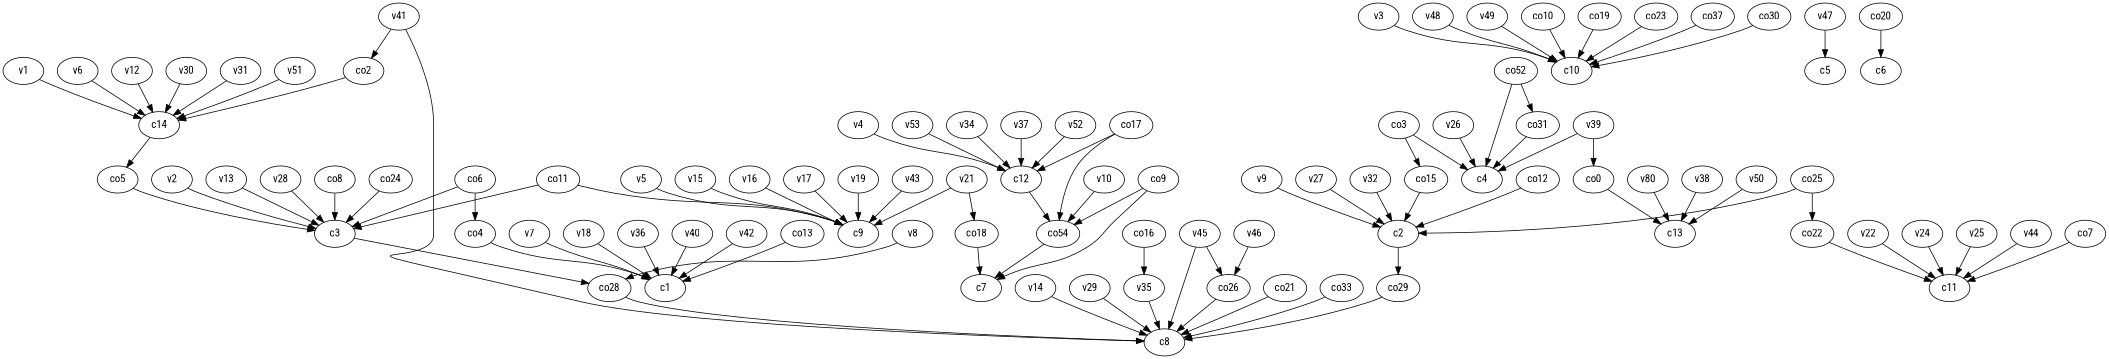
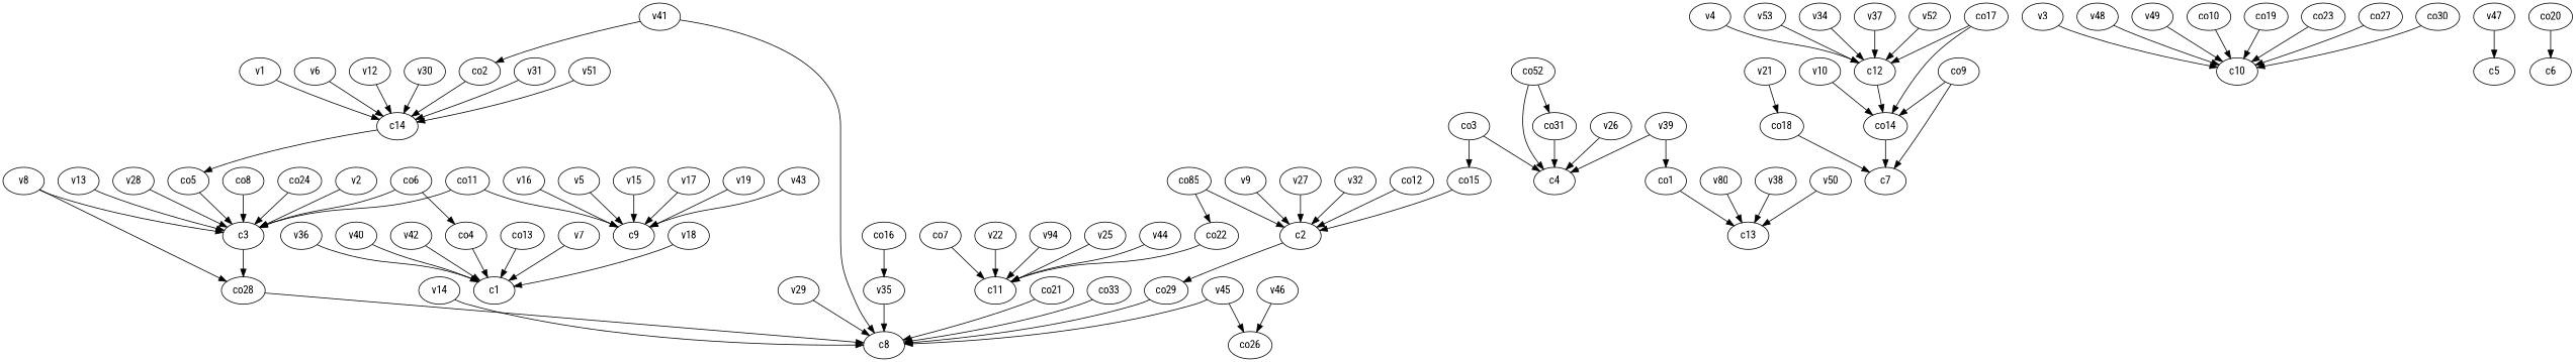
  strict digraph {
    fontname="Roboto Condensed"
    node [fontname="Roboto Condensed"]
    edge [fontname="Roboto Condensed" weight=1]
    c2
    co29
    c8
    c3
    co28
    c12
-   co14 [label=co54]
+   co14
    c7
    c14
    co5
    v1
    v2
    v3
    c10
    v4
    v5
    c9
    v6
    v7
    c1
    v8
    v9
    v10
    v12
    v13
    v14
    v15
    v16
    v17
    v18
    v19
    n32 [label=v80]
    c13
    v21
    co18
    v22
    c11
-   v24
+   v24 [label=v94]
    v25
    v26
    c4
    v27
    v28
    v29
    v30
    v31
    v32
    n48 [label=v53]
    v34
    v35
    v36
    v37
    v38
    v39
-   co1 [label=co0]
+   co1
    v40
    v41
    co2
    v42
    v43
    v44
    v45
    co26
    v46
    v47
    c5
    v48
    v49
    v50
    v51
    v52
    co3
    co15
    co4
    co6
    co7
    co8
    co9
    co10
    co11
    co12
    co13
    co16
    co17
    co19
    co20
    c6
    co21
    co22
    co23
    co24
-   co25
-   co27 [label=co37]
+   co25 [label=co85]
+   co27
    co30
    co31
    n96 [label=co52]
    co33
    c2 -> co29
    co29 -> c8
    c3 -> co28
    co28 -> c8
    c12 -> co14
    co14 -> c7
    c14 -> co5
    co5 -> c3
    v1 -> c14
    v2 -> c3
    v3 -> c10
    v4 -> c12
    v5 -> c9
    v6 -> c14
    v7 -> c1
+   v8 -> c3
    v8 -> co28
    v9 -> c2
    v10 -> co14
    v12 -> c14
    v13 -> c3
    v14 -> c8
    v15 -> c9
    v16 -> c9
    v17 -> c9
    v18 -> c1
    v19 -> c9
    n32 -> c13
-   v21 -> c9
    v21 -> co18
    co18 -> c7
    v22 -> c11
    v24 -> c11
    v25 -> c11
    v26 -> c4
    v27 -> c2
    v28 -> c3
    v29 -> c8
    v30 -> c14
    v31 -> c14
    v32 -> c2
    n48 -> c12
    v34 -> c12
    v35 -> c8
    v36 -> c1
    v37 -> c12
    v38 -> c13
    v39 -> c4
    v39 -> co1
    co1 -> c13
    v40 -> c1
    v41 -> c8
    v41 -> co2
    co2 -> c14
    v42 -> c1
    v43 -> c9
    v44 -> c11
    v45 -> c8
    v45 -> co26
-   co26 -> c8
    v46 -> co26
    v47 -> c5
    v48 -> c10
    v49 -> c10
    v50 -> c13
    v51 -> c14
    v52 -> c12
    co3 -> c4
    co3 -> co15
    co15 -> c2
    co4 -> c1
    co6 -> c3
    co6 -> co4
    co7 -> c11
    co8 -> c3
    co9 -> co14
    co9 -> c7
    co10 -> c10
    co11 -> c3
    co11 -> c9
    co12 -> c2
    co13 -> c1
    co16 -> v35
    co17 -> c12
    co17 -> co14
    co19 -> c10
    co20 -> c6
    co21 -> c8
    co22 -> c11
    co23 -> c10
    co24 -> c3
    co25 -> c2
    co25 -> co22
    co27 -> c10
    co30 -> c10
    co31 -> c4
    n96 -> c4
    n96 -> co31
    co33 -> c8
  }
